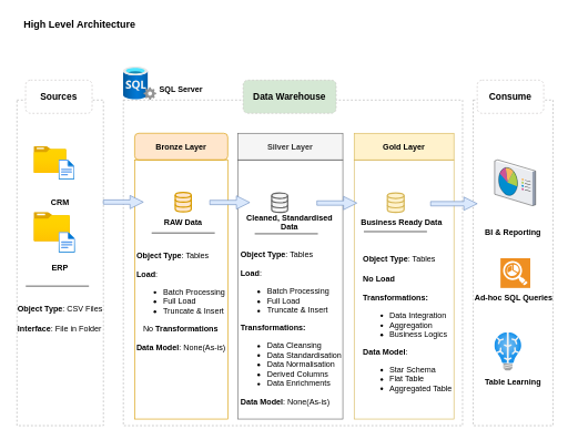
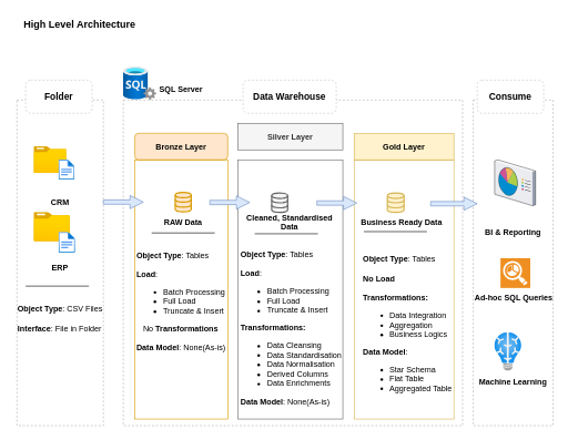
  <mxCell id="0" />
  <mxCell id="1" parent="0" />
  <mxCell id="2" value="" style="rounded=0;whiteSpace=wrap;html=1;fillColor=none;dashed=1;strokeColor=light-dark(#ababab, #ededed);" vertex="1" parent="1"><mxGeometry x="25" y="150" width="130" height="490" as="geometry" /></mxCell>
- <mxCell id="3" value="&lt;font&gt;&lt;b style=&quot;&quot;&gt;Sources&lt;/b&gt;&lt;/font&gt;" style="rounded=1;whiteSpace=wrap;html=1;dashed=1;strokeColor=light-dark(#c7c2c2, #ededed);fontSize=14;" vertex="1" parent="1"><mxGeometry x="38" y="120" width="100" height="50" as="geometry" /></mxCell>
+ <mxCell id="3" value="&lt;font&gt;&lt;b style=&quot;&quot;&gt;Folder&lt;/b&gt;&lt;/font&gt;" style="rounded=1;whiteSpace=wrap;html=1;dashed=1;strokeColor=light-dark(#c7c2c2, #ededed);fontSize=14;" vertex="1" parent="1"><mxGeometry x="38" y="120" width="100" height="50" as="geometry" /></mxCell>
  <mxCell id="4" value="" style="rounded=0;whiteSpace=wrap;html=1;fillColor=none;dashed=1;strokeColor=light-dark(#ababab, #ededed);" vertex="1" parent="1"><mxGeometry x="185" y="150" width="510" height="490" as="geometry" /></mxCell>
- <mxCell id="5" value="&lt;font&gt;&lt;b style=&quot;&quot;&gt;Data Warehouse&lt;/b&gt;&lt;/font&gt;" style="rounded=1;whiteSpace=wrap;html=1;dashed=1;strokeColor=light-dark(#c7c2c2, #ededed);fontSize=14;fillColor=#d5e8d4;" vertex="1" parent="1"><mxGeometry x="365" y="120" width="140" height="50" as="geometry" /></mxCell>
+ <mxCell id="5" value="&lt;font&gt;&lt;b style=&quot;&quot;&gt;Data Warehouse&lt;/b&gt;&lt;/font&gt;" style="rounded=1;whiteSpace=wrap;html=1;dashed=1;strokeColor=light-dark(#c7c2c2, #ededed);fontSize=14;" vertex="1" parent="1"><mxGeometry x="365" y="120" width="140" height="50" as="geometry" /></mxCell>
  <mxCell id="6" value="" style="rounded=0;whiteSpace=wrap;html=1;fillColor=none;dashed=1;strokeColor=light-dark(#ababab, #ededed);" vertex="1" parent="1"><mxGeometry x="711" y="150" width="120" height="490" as="geometry" /></mxCell>
  <mxCell id="7" value="&lt;font&gt;&lt;b style=&quot;&quot;&gt;Consume&lt;/b&gt;&lt;/font&gt;" style="rounded=1;whiteSpace=wrap;html=1;dashed=1;strokeColor=light-dark(#c7c2c2, #ededed);fontSize=14;" vertex="1" parent="1"><mxGeometry x="717" y="120" width="100" height="50" as="geometry" /></mxCell>
  <mxCell id="8" value="&lt;b&gt;&lt;font style=&quot;font-size: 12px;&quot;&gt;Bronze Layer&lt;/font&gt;&lt;/b&gt;" style="whiteSpace=wrap;html=1;fillColor=#ffe6cc;strokeColor=#d79b00;fontSize=14;rounded=1;" vertex="1" parent="1"><mxGeometry x="202" y="200" width="140" height="40" as="geometry" /></mxCell>
  <mxCell id="9" value="" style="rounded=0;whiteSpace=wrap;html=1;fillColor=none;strokeColor=#d79b00;" vertex="1" parent="1"><mxGeometry x="202" y="240" width="140" height="390" as="geometry" /></mxCell>
- <mxCell id="10" value="&lt;b&gt;&lt;font style=&quot;font-size: 12px;&quot;&gt;Silver Layer&lt;/font&gt;&lt;/b&gt;" style="rounded=0;whiteSpace=wrap;html=1;fillColor=#f5f5f5;strokeColor=#666666;fontColor=#333333;fontSize=14;" vertex="1" parent="1"><mxGeometry x="357" y="200" width="158" height="40" as="geometry" /></mxCell>
+ <mxCell id="10" value="&lt;b&gt;&lt;font style=&quot;font-size: 12px;&quot;&gt;Silver Layer&lt;/font&gt;&lt;/b&gt;" style="rounded=0;whiteSpace=wrap;html=1;fillColor=#f5f5f5;strokeColor=#666666;fontColor=#333333;fontSize=14;" vertex="1" parent="1"><mxGeometry x="357" y="185" width="158" height="40" as="geometry" /></mxCell>
  <mxCell id="11" value="" style="rounded=0;whiteSpace=wrap;html=1;fillColor=none;strokeColor=#666666;fontColor=#333333;" vertex="1" parent="1"><mxGeometry x="357" y="240" width="158" height="390" as="geometry" /></mxCell>
  <mxCell id="12" value="&lt;font style=&quot;font-size: 12px;&quot;&gt;&lt;b&gt;Gold Layer&lt;/b&gt;&lt;/font&gt;" style="rounded=0;whiteSpace=wrap;html=1;fillColor=#fff2cc;strokeColor=#d6b656;fontSize=14;" vertex="1" parent="1"><mxGeometry x="532" y="200" width="150" height="40" as="geometry" /></mxCell>
  <mxCell id="13" value="" style="rounded=0;whiteSpace=wrap;html=1;fillColor=none;strokeColor=#d6b656;" vertex="1" parent="1"><mxGeometry x="532" y="240" width="150" height="390" as="geometry" /></mxCell>
  <mxCell id="14" value="" style="image;aspect=fixed;html=1;points=[];align=center;fontSize=12;image=img/lib/azure2/general/Folder_Blank.svg;" vertex="1" parent="1"><mxGeometry x="50.5" y="220" width="49.29" height="40" as="geometry" /></mxCell>
  <mxCell id="15" value="" style="image;aspect=fixed;html=1;points=[];align=center;fontSize=12;image=img/lib/azure2/general/File.svg;" vertex="1" parent="1"><mxGeometry x="87.85" y="240" width="24.35" height="30" as="geometry" /></mxCell>
  <mxCell id="16" value="CRM" style="text;html=1;align=center;verticalAlign=middle;whiteSpace=wrap;rounded=0;fontStyle=1" vertex="1" parent="1"><mxGeometry x="59.5" y="289" width="60" height="30" as="geometry" /></mxCell>
  <mxCell id="17" value="" style="image;aspect=fixed;html=1;points=[];align=center;fontSize=12;image=img/lib/azure2/general/Folder_Blank.svg;" vertex="1" parent="1"><mxGeometry x="50.5" y="319" width="54.5" height="44.23" as="geometry" /></mxCell>
  <mxCell id="18" value="" style="image;aspect=fixed;html=1;points=[];align=center;fontSize=12;image=img/lib/azure2/general/File.svg;" vertex="1" parent="1"><mxGeometry x="87.85" y="349" width="25.16" height="31" as="geometry" /></mxCell>
  <mxCell id="19" value="ERP" style="text;html=1;align=center;verticalAlign=middle;whiteSpace=wrap;rounded=0;fontStyle=1" vertex="1" parent="1"><mxGeometry x="59.5" y="388" width="60" height="30" as="geometry" /></mxCell>
  <mxCell id="20" value="" style="endArrow=none;html=1;rounded=0;" edge="1" parent="1"><mxGeometry width="50" height="50" relative="1" as="geometry"><mxPoint x="38.25" y="430" as="sourcePoint" /><mxPoint x="133.25" y="430" as="targetPoint" /></mxGeometry></mxCell>
  <mxCell id="21" value="&lt;b&gt;Object Type&lt;/b&gt;: CSV Files" style="text;html=1;align=center;verticalAlign=middle;whiteSpace=wrap;rounded=0;" vertex="1" parent="1"><mxGeometry x="25" y="450" width="130" height="30" as="geometry" /></mxCell>
  <mxCell id="22" value="&lt;b&gt;Interface&lt;/b&gt;: File in Folder" style="text;html=1;align=center;verticalAlign=middle;whiteSpace=wrap;rounded=0;" vertex="1" parent="1"><mxGeometry x="20.92" y="480" width="137.15" height="30" as="geometry" /></mxCell>
  <mxCell id="23" value="" style="html=1;verticalLabelPosition=bottom;align=center;labelBackgroundColor=#ffffff;verticalAlign=top;strokeWidth=2;strokeColor=#d79b00;shadow=0;dashed=0;shape=mxgraph.ios7.icons.data;fillColor=#ffe6cc;" vertex="1" parent="1"><mxGeometry x="263" y="289" width="24" height="29.1" as="geometry" /></mxCell>
  <mxCell id="24" value="" style="html=1;verticalLabelPosition=bottom;align=center;labelBackgroundColor=#ffffff;verticalAlign=top;strokeWidth=2;strokeColor=#666666;shadow=0;dashed=0;shape=mxgraph.ios7.icons.data;fillColor=#f5f5f5;fontColor=#333333;" vertex="1" parent="1"><mxGeometry x="408" y="290" width="24" height="29.1" as="geometry" /></mxCell>
  <mxCell id="25" value="" style="html=1;verticalLabelPosition=bottom;align=center;labelBackgroundColor=#ffffff;verticalAlign=top;strokeWidth=2;strokeColor=#d6b656;shadow=0;dashed=0;shape=mxgraph.ios7.icons.data;fillColor=#fff2cc;" vertex="1" parent="1"><mxGeometry x="582" y="290" width="25" height="29.1" as="geometry" /></mxCell>
  <mxCell id="26" value="" style="html=1;shadow=0;dashed=0;align=center;verticalAlign=middle;shape=mxgraph.arrows2.arrow;dy=0.67;dx=20;notch=0;fillColor=#dae8fc;strokeColor=#6c8ebf;" vertex="1" parent="1"><mxGeometry x="315" y="294.1" width="60" height="20" as="geometry" /></mxCell>
  <mxCell id="27" value="" style="html=1;shadow=0;dashed=0;align=center;verticalAlign=middle;shape=mxgraph.arrows2.arrow;dy=0.67;dx=20;notch=0;fillColor=#dae8fc;strokeColor=#6c8ebf;" vertex="1" parent="1"><mxGeometry x="476" y="295" width="60" height="20" as="geometry" /></mxCell>
  <mxCell id="28" value="" style="html=1;shadow=0;dashed=0;align=center;verticalAlign=middle;shape=mxgraph.arrows2.arrow;dy=0.67;dx=20;notch=0;fillColor=#dae8fc;strokeColor=#6c8ebf;" vertex="1" parent="1"><mxGeometry x="647" y="296" width="70" height="20" as="geometry" /></mxCell>
  <mxCell id="29" value="&lt;b&gt;RAW Data&lt;/b&gt;" style="text;html=1;align=center;verticalAlign=middle;whiteSpace=wrap;rounded=0;" vertex="1" parent="1"><mxGeometry x="245" y="320" width="60" height="30" as="geometry" /></mxCell>
  <mxCell id="30" value="&lt;b&gt;Business Ready Data&lt;/b&gt;" style="text;html=1;align=center;verticalAlign=middle;whiteSpace=wrap;rounded=0;" vertex="1" parent="1"><mxGeometry x="538" y="320" width="131" height="30" as="geometry" /></mxCell>
  <mxCell id="31" value="&lt;b&gt;Cleaned, Standardised Data&lt;/b&gt;" style="text;html=1;align=center;verticalAlign=middle;whiteSpace=wrap;rounded=0;" vertex="1" parent="1"><mxGeometry x="355" y="319.12" width="160" height="30" as="geometry" /></mxCell>
  <mxCell id="32" value="" style="html=1;shadow=0;dashed=0;align=center;verticalAlign=middle;shape=mxgraph.arrows2.arrow;dy=0.67;dx=20;notch=0;fillColor=#dae8fc;strokeColor=#6c8ebf;" vertex="1" parent="1"><mxGeometry x="155" y="293.55" width="60" height="20" as="geometry" /></mxCell>
  <mxCell id="33" value="" style="endArrow=none;html=1;rounded=0;" edge="1" parent="1"><mxGeometry width="50" height="50" relative="1" as="geometry"><mxPoint x="227.5" y="350" as="sourcePoint" /><mxPoint x="322.5" y="350" as="targetPoint" /></mxGeometry></mxCell>
  <mxCell id="34" value="" style="endArrow=none;html=1;rounded=0;" edge="1" parent="1"><mxGeometry width="50" height="50" relative="1" as="geometry"><mxPoint x="382.5" y="351.23" as="sourcePoint" /><mxPoint x="477.5" y="351.23" as="targetPoint" /></mxGeometry></mxCell>
  <mxCell id="35" value="" style="endArrow=none;html=1;rounded=0;" edge="1" parent="1"><mxGeometry width="50" height="50" relative="1" as="geometry"><mxPoint x="546.5" y="348" as="sourcePoint" /><mxPoint x="641.5" y="348" as="targetPoint" /></mxGeometry></mxCell>
  <mxCell id="36" value="&lt;div style=&quot;text-align: left;&quot;&gt;&lt;b style=&quot;background-color: transparent; color: light-dark(rgb(0, 0, 0), rgb(255, 255, 255));&quot;&gt;Object Type&lt;/b&gt;&lt;span style=&quot;background-color: transparent; color: light-dark(rgb(0, 0, 0), rgb(255, 255, 255));&quot;&gt;: Tables&lt;/span&gt;&lt;/div&gt;&lt;div style=&quot;text-align: left;&quot;&gt;&lt;br&gt;&lt;/div&gt;&lt;div style=&quot;text-align: left;&quot;&gt;&lt;b style=&quot;background-color: transparent; color: light-dark(rgb(0, 0, 0), rgb(255, 255, 255));&quot;&gt;Load&lt;/b&gt;&lt;span style=&quot;background-color: transparent; color: light-dark(rgb(0, 0, 0), rgb(255, 255, 255));&quot;&gt;:&lt;/span&gt;&lt;/div&gt;&lt;ul&gt;&lt;li style=&quot;text-align: left;&quot;&gt;&lt;span style=&quot;background-color: transparent; color: light-dark(rgb(0, 0, 0), rgb(255, 255, 255));&quot;&gt;Batch Processing&lt;/span&gt;&lt;/li&gt;&lt;li style=&quot;text-align: left;&quot;&gt;&lt;span style=&quot;background-color: transparent; color: light-dark(rgb(0, 0, 0), rgb(255, 255, 255));&quot;&gt;Full Load&lt;/span&gt;&lt;/li&gt;&lt;li style=&quot;text-align: left;&quot;&gt;&lt;span style=&quot;background-color: transparent; color: light-dark(rgb(0, 0, 0), rgb(255, 255, 255));&quot;&gt;Truncate &amp;amp; Insert&lt;/span&gt;&lt;/li&gt;&lt;/ul&gt;&lt;div style=&quot;text-align: left;&quot;&gt;&lt;span style=&quot;background-color: transparent; color: light-dark(rgb(0, 0, 0), rgb(255, 255, 255));&quot;&gt;&amp;nbsp; &amp;nbsp;No &lt;b&gt;Transformations&lt;/b&gt;&lt;/span&gt;&lt;/div&gt;&lt;div style=&quot;text-align: left;&quot;&gt;&lt;br&gt;&lt;/div&gt;&lt;div style=&quot;text-align: left;&quot;&gt;&lt;span style=&quot;background-color: transparent; color: light-dark(rgb(0, 0, 0), rgb(255, 255, 255));&quot;&gt;&lt;b&gt;Data Model&lt;/b&gt;: None(As-is)&lt;/span&gt;&lt;/div&gt;" style="text;html=1;align=center;verticalAlign=middle;whiteSpace=wrap;rounded=0;" vertex="1" parent="1"><mxGeometry x="202" y="396.12" width="140" height="113.88" as="geometry" /></mxCell>
  <mxCell id="37" value="&lt;div style=&quot;text-align: left;&quot;&gt;&lt;b style=&quot;background-color: transparent; color: light-dark(rgb(0, 0, 0), rgb(255, 255, 255));&quot;&gt;Object Type&lt;/b&gt;&lt;span style=&quot;background-color: transparent; color: light-dark(rgb(0, 0, 0), rgb(255, 255, 255));&quot;&gt;: Tables&lt;/span&gt;&lt;/div&gt;&lt;div style=&quot;text-align: left;&quot;&gt;&lt;br&gt;&lt;/div&gt;&lt;div style=&quot;text-align: left;&quot;&gt;&lt;b style=&quot;background-color: transparent; color: light-dark(rgb(0, 0, 0), rgb(255, 255, 255));&quot;&gt;Load&lt;/b&gt;&lt;span style=&quot;background-color: transparent; color: light-dark(rgb(0, 0, 0), rgb(255, 255, 255));&quot;&gt;:&lt;/span&gt;&lt;/div&gt;&lt;ul&gt;&lt;li style=&quot;text-align: left;&quot;&gt;&lt;span style=&quot;background-color: transparent; color: light-dark(rgb(0, 0, 0), rgb(255, 255, 255));&quot;&gt;Batch Processing&lt;/span&gt;&lt;/li&gt;&lt;li style=&quot;text-align: left;&quot;&gt;&lt;span style=&quot;background-color: transparent; color: light-dark(rgb(0, 0, 0), rgb(255, 255, 255));&quot;&gt;Full Load&lt;/span&gt;&lt;/li&gt;&lt;li style=&quot;text-align: left;&quot;&gt;&lt;span style=&quot;background-color: transparent; color: light-dark(rgb(0, 0, 0), rgb(255, 255, 255));&quot;&gt;Truncate &amp;amp; Insert&lt;/span&gt;&lt;/li&gt;&lt;/ul&gt;&lt;div style=&quot;text-align: left;&quot;&gt;&lt;span style=&quot;background-color: transparent; color: light-dark(rgb(0, 0, 0), rgb(255, 255, 255));&quot;&gt;&lt;b&gt;Transformations:&lt;/b&gt;&lt;/span&gt;&lt;/div&gt;&lt;div style=&quot;text-align: left;&quot;&gt;&lt;ul&gt;&lt;li&gt;&lt;span style=&quot;background-color: transparent; color: light-dark(rgb(0, 0, 0), rgb(255, 255, 255));&quot;&gt;Data Cleansing&lt;/span&gt;&lt;/li&gt;&lt;li&gt;Data Standardisation&lt;/li&gt;&lt;li&gt;&lt;span style=&quot;background-color: transparent; color: light-dark(rgb(0, 0, 0), rgb(255, 255, 255));&quot;&gt;Data Normalisation&lt;/span&gt;&lt;/li&gt;&lt;li&gt;&lt;span style=&quot;background-color: transparent; color: light-dark(rgb(0, 0, 0), rgb(255, 255, 255));&quot;&gt;Derived Columns&lt;/span&gt;&lt;/li&gt;&lt;li&gt;&lt;span style=&quot;background-color: transparent; color: light-dark(rgb(0, 0, 0), rgb(255, 255, 255));&quot;&gt;Data Enrichments&lt;/span&gt;&lt;/li&gt;&lt;/ul&gt;&lt;/div&gt;&lt;div style=&quot;text-align: left;&quot;&gt;&lt;span style=&quot;background-color: transparent; color: light-dark(rgb(0, 0, 0), rgb(255, 255, 255));&quot;&gt;&lt;b&gt;Data Model&lt;/b&gt;: None(As-is)&lt;/span&gt;&lt;/div&gt;" style="text;html=1;align=center;verticalAlign=middle;whiteSpace=wrap;rounded=0;" vertex="1" parent="1"><mxGeometry x="360" y="436.12" width="155" height="113.88" as="geometry" /></mxCell>
  <mxCell id="38" value="&lt;div style=&quot;text-align: left;&quot;&gt;&lt;b style=&quot;background-color: transparent; color: light-dark(rgb(0, 0, 0), rgb(255, 255, 255));&quot;&gt;Object Type&lt;/b&gt;&lt;span style=&quot;background-color: transparent; color: light-dark(rgb(0, 0, 0), rgb(255, 255, 255));&quot;&gt;: Tables&lt;/span&gt;&lt;/div&gt;&lt;div style=&quot;text-align: left;&quot;&gt;&lt;br&gt;&lt;/div&gt;&lt;div style=&quot;text-align: left;&quot;&gt;&lt;b style=&quot;background-color: transparent; color: light-dark(rgb(0, 0, 0), rgb(255, 255, 255));&quot;&gt;No Load&lt;/b&gt;&lt;/div&gt;&lt;div style=&quot;text-align: left;&quot;&gt;&lt;b style=&quot;background-color: transparent; color: light-dark(rgb(0, 0, 0), rgb(255, 255, 255));&quot;&gt;&lt;br&gt;&lt;/b&gt;&lt;/div&gt;&lt;div style=&quot;text-align: left;&quot;&gt;&lt;span style=&quot;background-color: transparent; color: light-dark(rgb(0, 0, 0), rgb(255, 255, 255));&quot;&gt;&lt;b&gt;Transformations:&lt;/b&gt;&lt;/span&gt;&lt;/div&gt;&lt;div style=&quot;text-align: left;&quot;&gt;&lt;ul&gt;&lt;li&gt;&lt;span style=&quot;background-color: transparent; color: light-dark(rgb(0, 0, 0), rgb(255, 255, 255));&quot;&gt;Data Integration&lt;/span&gt;&lt;/li&gt;&lt;li&gt;Aggregation&lt;/li&gt;&lt;li&gt;Business Logics&lt;/li&gt;&lt;/ul&gt;&lt;/div&gt;&lt;div style=&quot;text-align: left;&quot;&gt;&lt;span style=&quot;background-color: transparent; color: light-dark(rgb(0, 0, 0), rgb(255, 255, 255));&quot;&gt;&lt;b&gt;Data Model&lt;/b&gt;:&amp;nbsp;&lt;/span&gt;&lt;/div&gt;&lt;div style=&quot;text-align: left;&quot;&gt;&lt;ul&gt;&lt;li&gt;&lt;span style=&quot;background-color: transparent; color: light-dark(rgb(0, 0, 0), rgb(255, 255, 255));&quot;&gt;Star Schema&lt;/span&gt;&lt;/li&gt;&lt;li&gt;&lt;span style=&quot;background-color: transparent; color: light-dark(rgb(0, 0, 0), rgb(255, 255, 255));&quot;&gt;Flat Table&lt;/span&gt;&lt;/li&gt;&lt;li&gt;&lt;span style=&quot;background-color: transparent; color: light-dark(rgb(0, 0, 0), rgb(255, 255, 255));&quot;&gt;Aggregated Table&lt;/span&gt;&lt;/li&gt;&lt;/ul&gt;&lt;/div&gt;" style="text;html=1;align=center;verticalAlign=middle;whiteSpace=wrap;rounded=0;" vertex="1" parent="1"><mxGeometry x="535" y="436.12" width="155" height="113.88" as="geometry" /></mxCell>
  <mxCell id="39" value="&lt;font style=&quot;font-size: 15px;&quot;&gt;&lt;b&gt;High Level Architecture&lt;/b&gt;&lt;/font&gt;" style="text;html=1;align=center;verticalAlign=middle;whiteSpace=wrap;rounded=0;" vertex="1" parent="1"><mxGeometry x="27.85" y="20" width="183.15" height="30" as="geometry" /></mxCell>
  <mxCell id="40" value="" style="verticalLabelPosition=bottom;sketch=0;aspect=fixed;html=1;verticalAlign=top;strokeColor=none;align=center;outlineConnect=0;shape=mxgraph.citrix.reporting;" vertex="1" parent="1"><mxGeometry x="743.25" y="240" width="61.5" height="69" as="geometry" /></mxCell>
  <mxCell id="41" value="" style="shadow=0;dashed=0;html=1;strokeColor=none;fillColor=#EF8F21;labelPosition=center;verticalLabelPosition=bottom;verticalAlign=top;align=center;outlineConnect=0;shape=mxgraph.veeam.reporting;" vertex="1" parent="1"><mxGeometry x="752" y="388" width="44.8" height="44.8" as="geometry" /></mxCell>
  <mxCell id="42" value="" style="image;aspect=fixed;html=1;points=[];align=center;fontSize=12;image=img/lib/azure2/ai_machine_learning/Batch_AI.svg;" vertex="1" parent="1"><mxGeometry x="743" y="500" width="40.94" height="58" as="geometry" /></mxCell>
  <mxCell id="43" value="&lt;b&gt;BI &amp;amp; Reporting&lt;/b&gt;" style="text;html=1;align=center;verticalAlign=middle;whiteSpace=wrap;rounded=0;" vertex="1" parent="1"><mxGeometry x="728" y="334" width="86" height="30" as="geometry" /></mxCell>
  <mxCell id="44" value="&lt;b&gt;Ad-hoc SQL Queries&lt;/b&gt;" style="text;html=1;align=center;verticalAlign=middle;whiteSpace=wrap;rounded=0;" vertex="1" parent="1"><mxGeometry x="712" y="432.8" width="120" height="30" as="geometry" /></mxCell>
- <mxCell id="45" value="&lt;b&gt;Table Learning&lt;/b&gt;" style="text;html=1;align=center;verticalAlign=middle;whiteSpace=wrap;rounded=0;" vertex="1" parent="1"><mxGeometry x="716" y="560" width="110" height="30" as="geometry" /></mxCell>
+ <mxCell id="45" value="&lt;b&gt;Machine Learning&lt;/b&gt;" style="text;html=1;align=center;verticalAlign=middle;whiteSpace=wrap;rounded=0;" vertex="1" parent="1"><mxGeometry x="716" y="560" width="110" height="30" as="geometry" /></mxCell>
  <mxCell id="46" value="" style="image;aspect=fixed;html=1;points=[];align=center;fontSize=12;image=img/lib/azure2/databases/SQL_Server.svg;" vertex="1" parent="1"><mxGeometry x="185" y="100" width="50" height="50" as="geometry" /></mxCell>
  <mxCell id="47" value="&lt;b&gt;SQL Server&lt;/b&gt;" style="text;html=1;align=center;verticalAlign=middle;whiteSpace=wrap;rounded=0;" vertex="1" parent="1"><mxGeometry x="234" y="120" width="76" height="30" as="geometry" /></mxCell>
